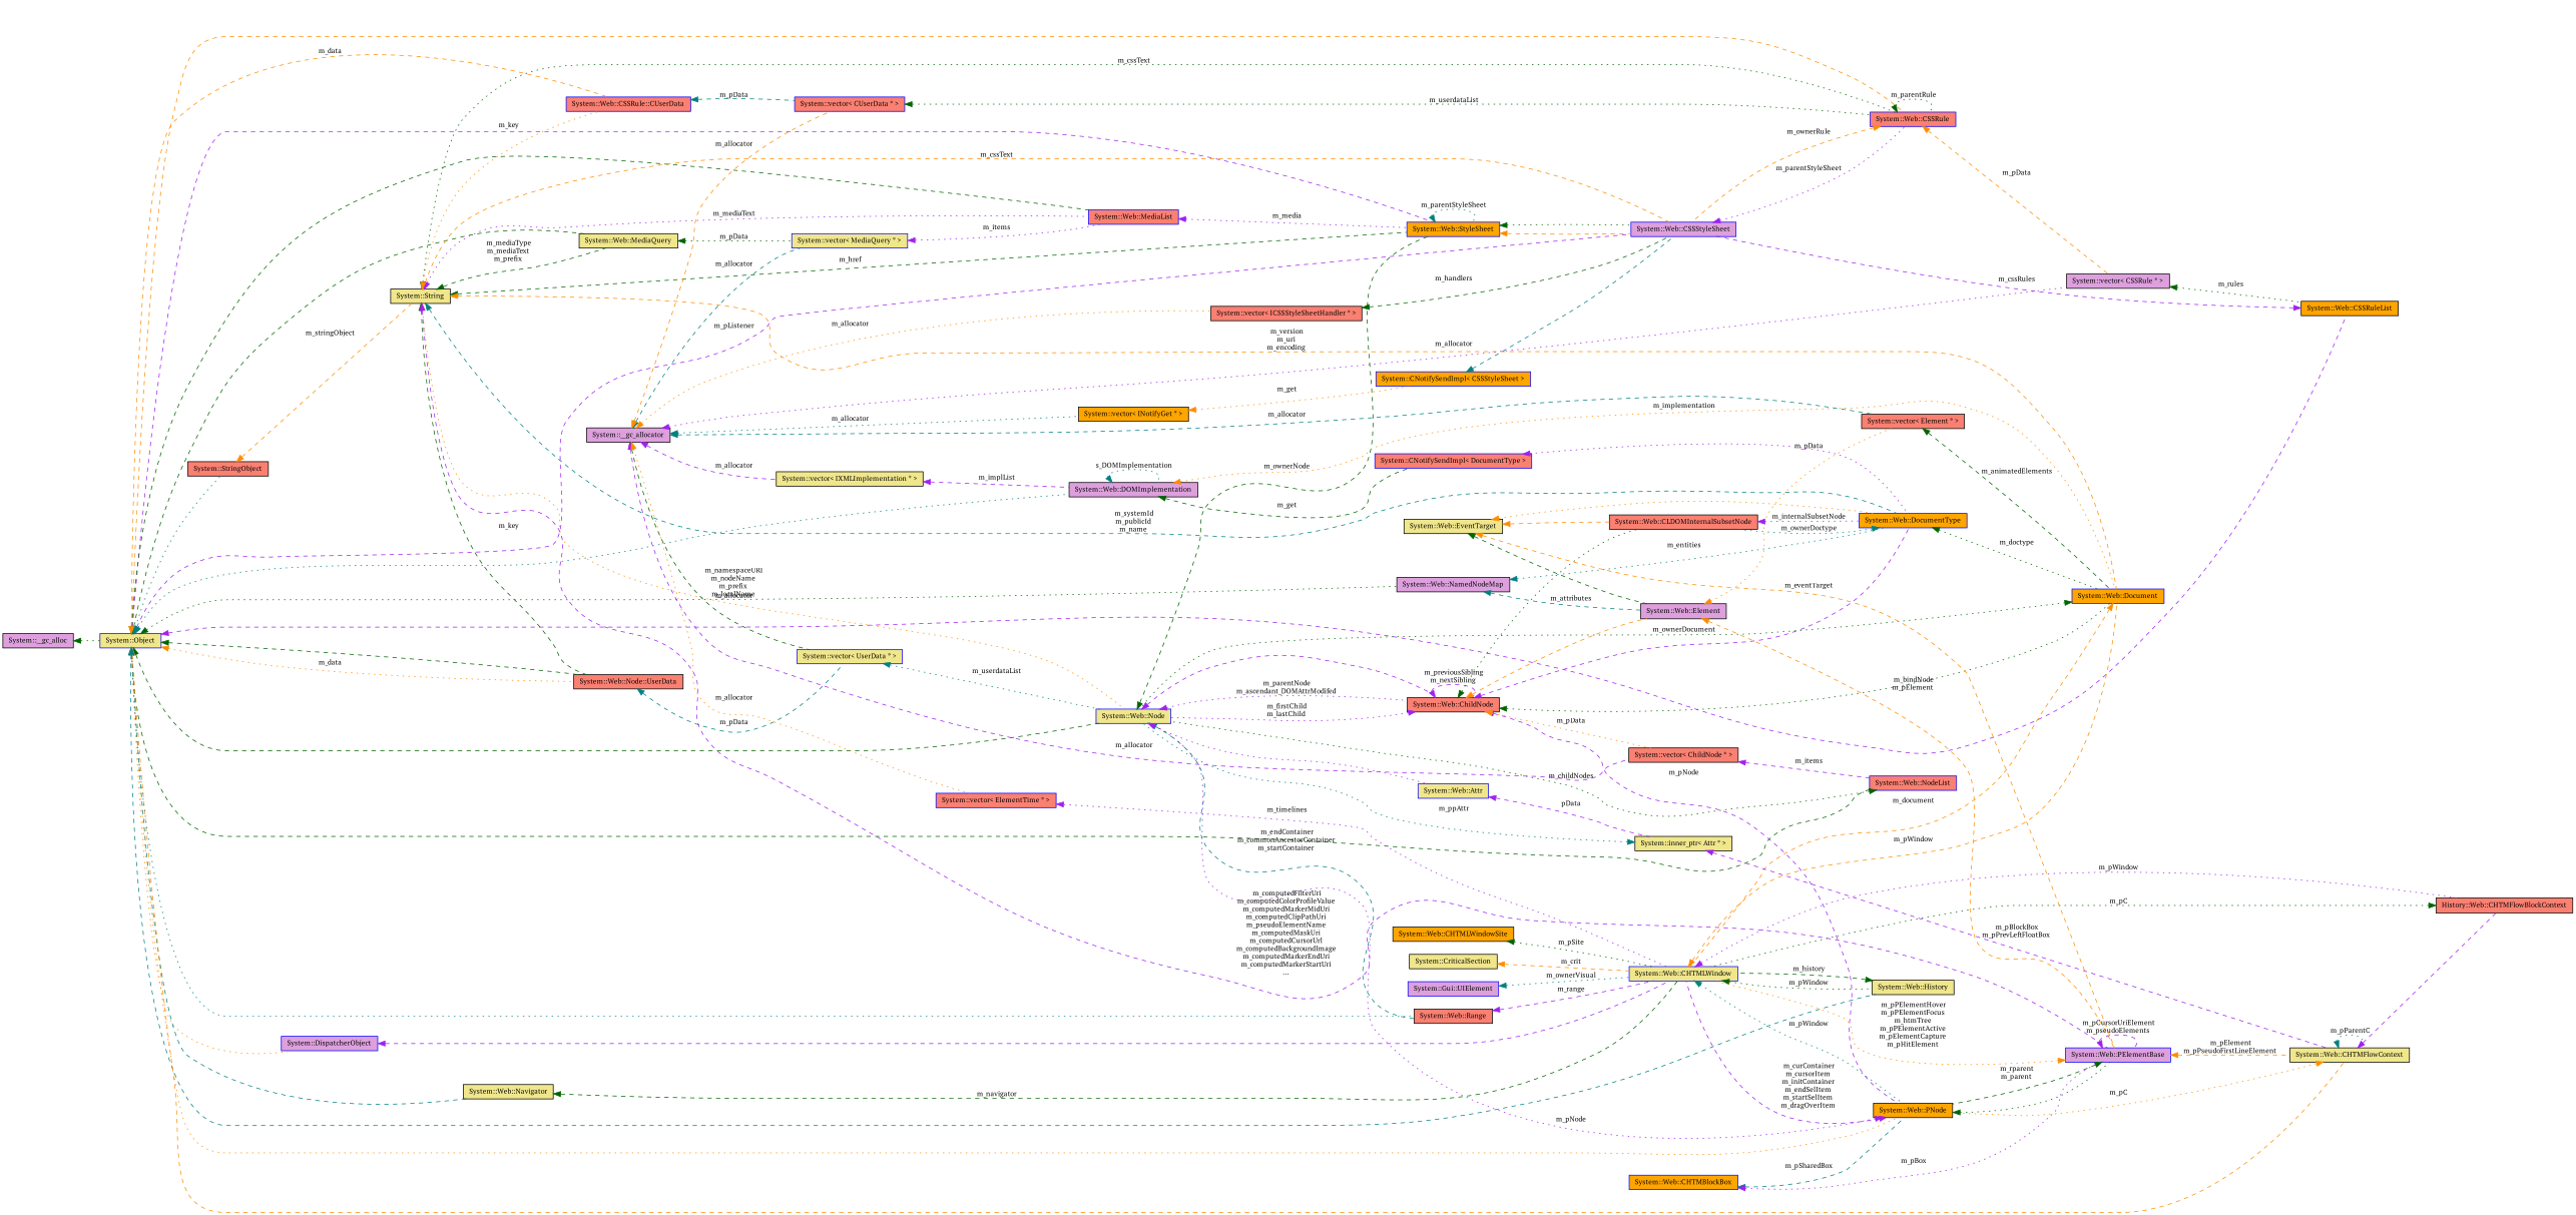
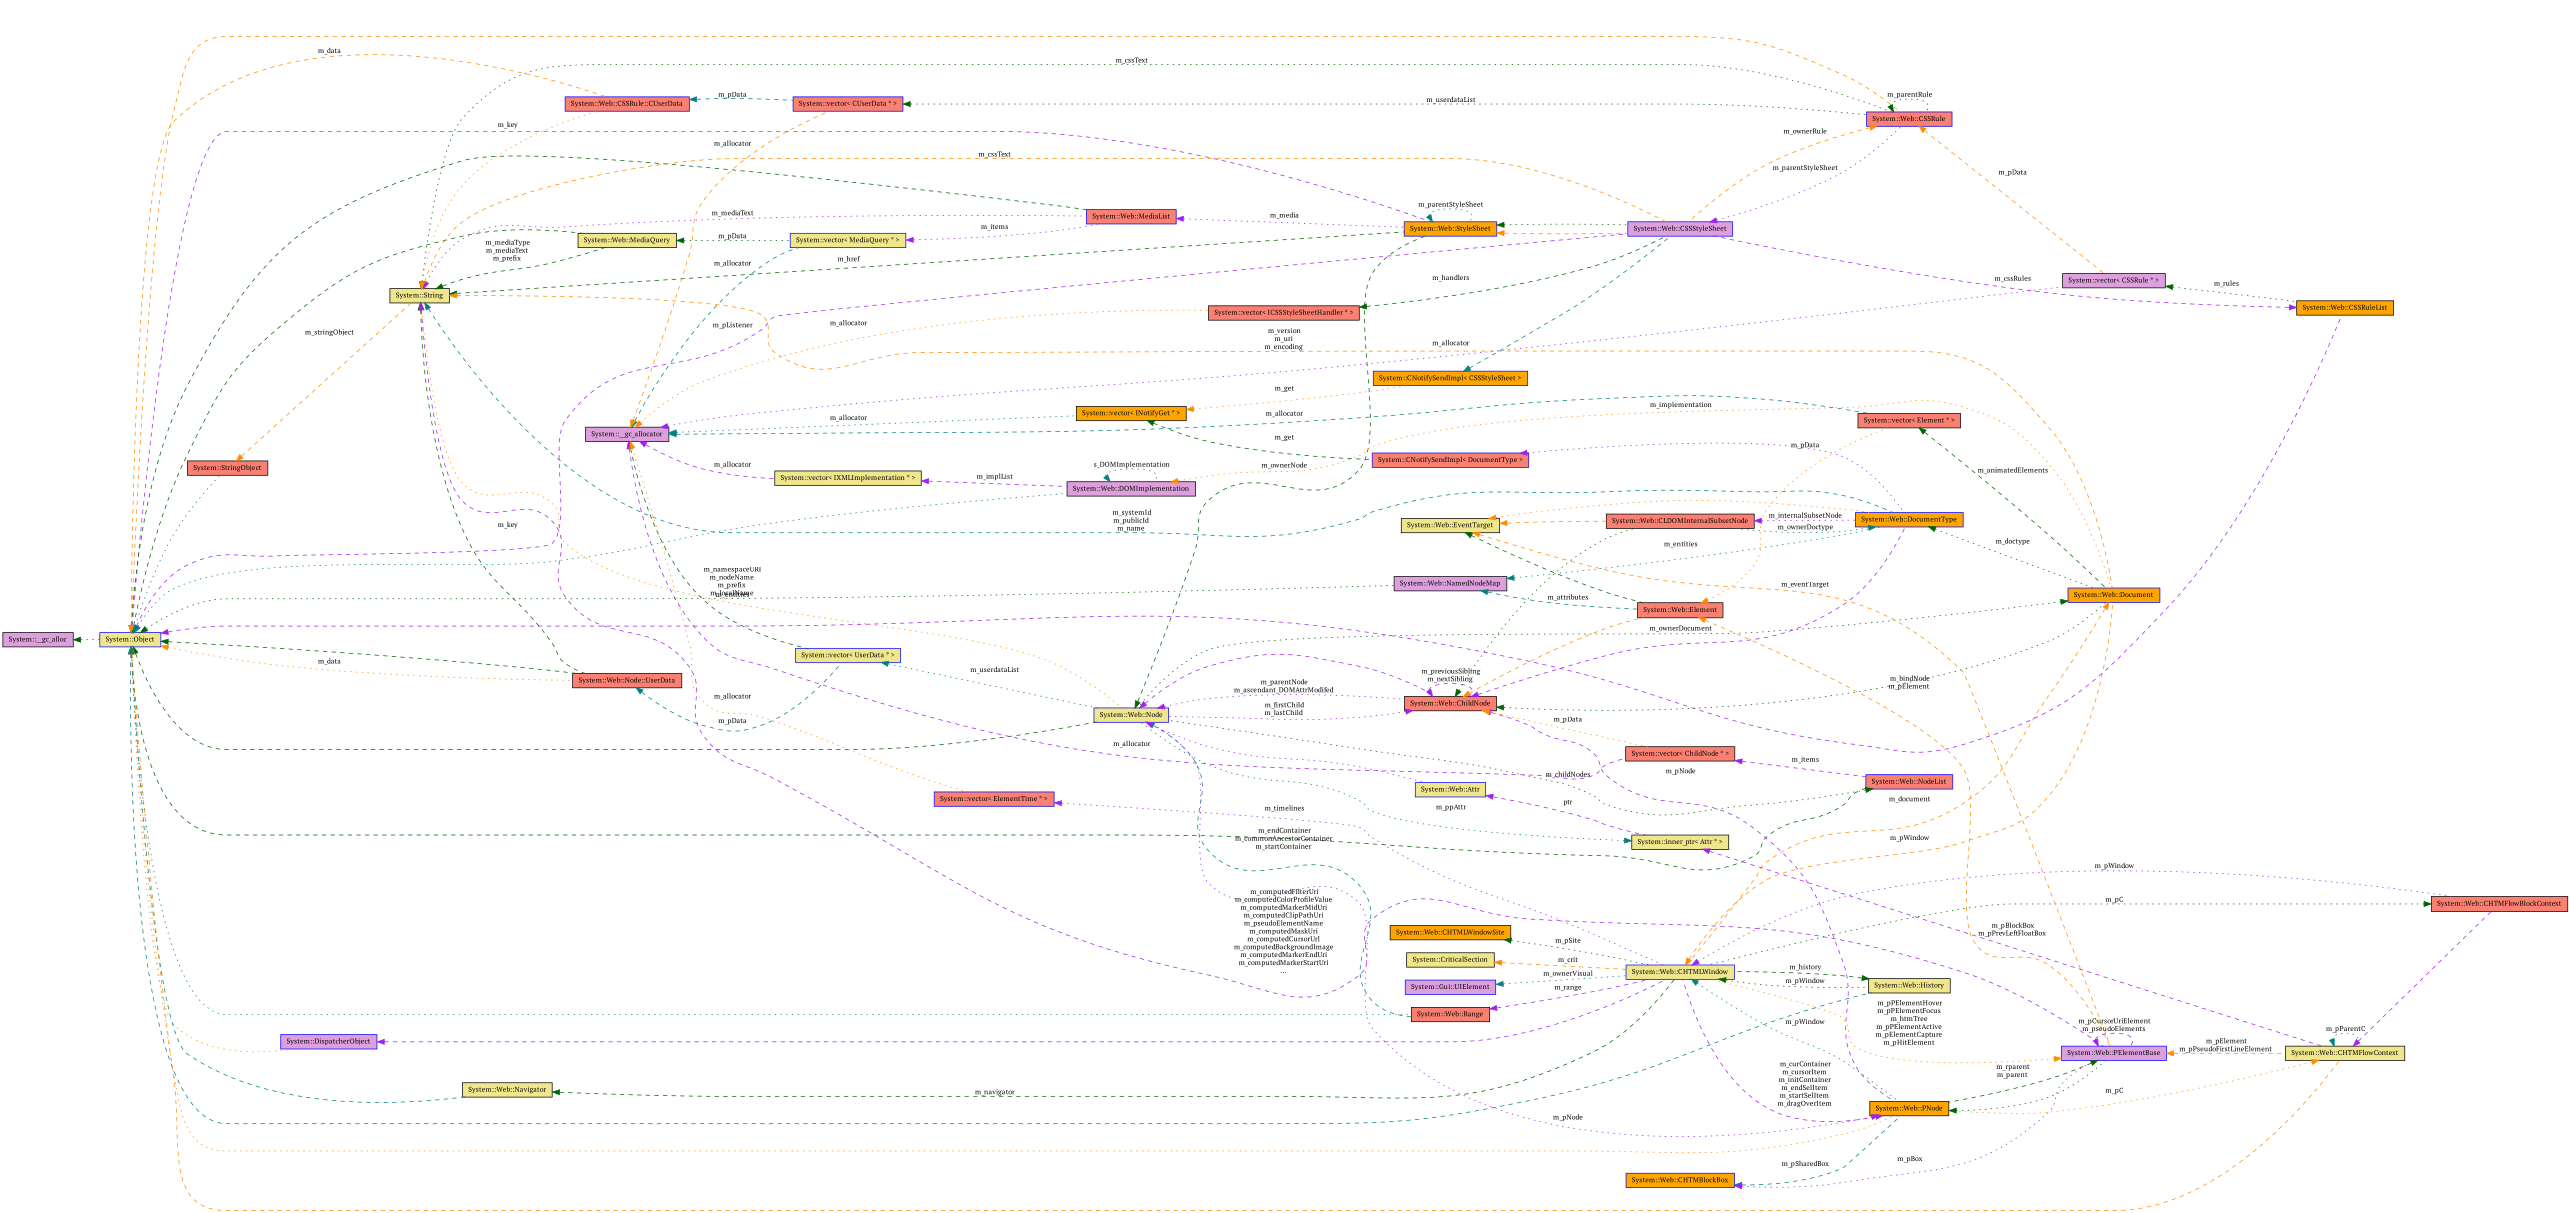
  digraph {
    fontname="PT Serif"
    rankdir=LR
    node [color=black fillcolor=salmon fontname="PT Serif" fontsize=10 shape=record style=filled]
    edge [color=purple dir=back fontname="PT Serif" fontsize=10 labelfontname=Helvetica labelfontsize=10 style=dashed]
    n1 [color=blue fillcolor=plum fontcolor=black height=0.2 label="System::Web::CSSStyleSheet" width=0.4]
    n2 [color=blue height=0.2 label="System::Web::CSSRule" width=0.4]
    n3 [fillcolor=plum height=0.2 label="System::vector\< CSSRule * \>" width=0.4]
    n4 [color=blue fillcolor=orange height=0.2 label="System::Web::StyleSheet" width=0.4]
    n5 [color=blue fillcolor=khaki height=0.2 label="System::Object" width=0.4]
    n6 [color=blue height=0.2 label="System::Web::MediaList" width=0.4]
    n7 [fillcolor=khaki height=0.2 label="System::Web::MediaQuery" width=0.4]
    n8 [height=0.2 label="System::StringObject" width=0.4]
    n9 [color=blue fillcolor=khaki height=0.2 label="System::Web::Node" width=0.4]
    n10 [color=blue height=0.2 label="System::Web::NodeList" width=0.4]
    n11 [fillcolor=plum height=0.2 label="System::Web::DOMImplementation" width=0.4]
    n12 [fillcolor=plum height=0.2 label="System::Web::NamedNodeMap" width=0.4]
    n13 [color=blue fillcolor=plum height=0.2 label="System::DispatcherObject" width=0.4]
    n14 [fillcolor=khaki height=0.2 label="System::Web::Navigator" width=0.4]
    n15 [fillcolor=khaki height=0.2 label="System::Web::History" width=0.4]
    n16 [fillcolor=khaki height=0.2 label="System::Web::CHTMFlowContext" width=0.4]
    n17 [fillcolor=orange height=0.2 label="System::Web::PNode" width=0.4]
    n18 [height=0.2 label="System::Web::Range" width=0.4]
    n19 [height=0.2 label="System::Web::Node::UserData" width=0.4]
    n20 [color=blue height=0.2 label="System::Web::CSSRule::CUserData" width=0.4]
    n21 [fillcolor=orange height=0.2 label="System::Web::CSSRuleList" width=0.4]
    n22 [color=blue fillcolor=khaki height=0.2 label="System::vector\< MediaQuery * \>" width=0.4]
    n23 [fillcolor=khaki height=0.2 label="System::String" width=0.4]
    n24 [height=0.2 label="System::Web::ChildNode" width=0.4]
    n25 [color=blue fillcolor=khaki height=0.2 label="System::Web::Attr" width=0.4]
    n26 [color=blue fillcolor=orange height=0.2 label="System::Web::Document" width=0.4]
    n27 [color=blue fillcolor=orange height=0.2 label="System::Web::DocumentType" width=0.4]
-   n28 [fillcolor=plum height=0.2 label="System::Web::Element" width=0.4]
+   n28 [height=0.2 label="System::Web::Element" width=0.4]
    n29 [color=blue fillcolor=khaki height=0.2 label="System::Web::CHTMLWindow" width=0.4]
-   n30 [height=0.2 label="History::Web::CHTMFlowBlockContext" width=0.4]
+   n30 [height=0.2 label="System::Web::CHTMFlowBlockContext" width=0.4]
    n31 [color=blue fillcolor=plum height=0.2 label="System::Web::PElementBase" width=0.4]
    n32 [color=blue fillcolor=khaki height=0.2 label="System::vector\< UserData * \>" width=0.4]
    n33 [color=blue height=0.2 label="System::vector\< CUserData * \>" width=0.4]
    n34 [fillcolor=plum height=0.2 label="System::__gc_alloc" width=0.4]
    n35 [fillcolor=plum height=0.2 label="System::__gc_allocator" width=0.4]
    n36 [height=0.2 label="System::vector\< ChildNode * \>" width=0.4]
    n37 [fillcolor=khaki height=0.2 label="System::vector\< IXMLImplementation * \>" width=0.4]
    n38 [fillcolor=orange height=0.2 label="System::vector\< INotifyGet * \>" width=0.4]
    n39 [height=0.2 label="System::vector\< Element * \>" width=0.4]
    n40 [color=blue height=0.2 label="System::vector\< ElementTime * \>" width=0.4]
    n41 [height=0.2 label="System::vector\< ICSSStyleSheetHandler * \>" width=0.4]
    n42 [color=blue height=0.2 label="System::CNotifySendImpl\< DocumentType \>" width=0.4]
    n43 [color=blue fillcolor=orange height=0.2 label="System::CNotifySendImpl\< CSSStyleSheet \>" width=0.4]
    n44 [height=0.2 label="System::Web::CLDOMInternalSubsetNode" width=0.4]
    n45 [fillcolor=khaki height=0.2 label="System::inner_ptr\< Attr * \>" width=0.4]
    n46 [fillcolor=khaki height=0.2 label="System::Web::EventTarget" width=0.4]
    n47 [fillcolor=orange height=0.2 label="System::Web::CHTMLWindowSite" width=0.4]
    n48 [fillcolor=khaki height=0.2 label="System::CriticalSection" width=0.4]
    n49 [color=blue fillcolor=plum height=0.2 label="System::Gui::UIElement" width=0.4]
    n50 [color=blue fillcolor=orange height=0.2 label="System::Web::CHTMBlockBox" width=0.4]
    n1 -> n2 [label=" m_parentStyleSheet" style=dotted]
    n2 -> n1 [color=darkorange label=" m_ownerRule"]
    n2 -> n2 [color=darkgreen label=" m_parentRule" style=dotted]
    n2 -> n3 [color=darkorange label=" m_pData"]
    n3 -> n21 [color=darkgreen label=" m_rules" style=dotted]
    n4 -> n1 [color=darkorange]
    n4 -> n1 [color=darkgreen style=dotted]
    n4 -> n4 [color=teal label=" m_parentStyleSheet" style=dotted]
    n5 -> n1 [label=" m_pListener"]
    n5 -> n2 [color=darkorange]
    n5 -> n4
    n5 -> n6 [color=darkgreen]
    n5 -> n7 [color=darkgreen]
    n5 -> n8 [color=teal style=dotted]
    n5 -> n9 [color=darkgreen]
    n5 -> n10 [color=darkgreen]
    n5 -> n11 [color=teal style=dotted]
    n5 -> n12 [color=darkgreen style=dotted]
    n5 -> n13 [color=darkorange style=dotted]
    n5 -> n14 [color=teal]
    n5 -> n15 [color=teal]
    n5 -> n16 [color=darkorange]
    n5 -> n17 [color=darkorange style=dotted]
    n5 -> n18 [color=teal style=dotted]
    n5 -> n19 [color=darkgreen]
    n5 -> n19 [color=darkorange label=" m_data" style=dotted]
    n5 -> n20 [color=darkorange label=" m_data"]
    n5 -> n21
    n6 -> n4 [label=" m_media" style=dotted]
    n7 -> n22 [color=darkgreen label=" m_pData" style=dotted]
    n8 -> n23 [color=darkorange label=" m_stringObject"]
    n9 -> n4 [color=darkgreen label=" m_ownerNode"]
    n9 -> n18 [color=teal label=" m_endContainer\nm_commonAncestorContainer\nm_startContainer"]
    n9 -> n24
    n9 -> n24 [label=" m_parentNode\nm_ascendant_DOMAttrModifed" style=dotted]
    n9 -> n25 [style=dotted]
    n10 -> n9 [color=darkgreen label=" m_childNodes" style=dotted]
    n11 -> n11 [color=teal label=" s_DOMImplementation" style=dotted]
    n11 -> n26 [color=darkorange label=" m_implementation" style=dotted]
    n12 -> n27 [color=teal label=" m_entities" style=dotted]
    n12 -> n28 [color=teal label=" m_attributes"]
    n13 -> n29
    n14 -> n29 [color=darkgreen label=" m_navigator"]
    n15 -> n29 [color=darkgreen label=" m_history"]
    n16 -> n16 [color=teal label=" m_pParentC" style=dotted]
    n16 -> n17 [color=darkorange label=" m_pC" style=dotted]
    n16 -> n30
    n17 -> n9 [label=" m_pNode" style=dotted]
    n17 -> n29 [label=" m_curContainer\nm_cursorItem\nm_initContainer\nm_endSelItem\nm_startSelItem\nm_dragOverItem"]
    n17 -> n31 [color=darkgreen style=dotted]
    n18 -> n29 [label=" m_range"]
    n19 -> n32 [color=teal label=" m_pData"]
    n20 -> n33 [color=teal label=" m_pData"]
    n21 -> n1 [label=" m_cssRules"]
    n22 -> n6 [label=" m_items" style=dotted]
    n23 -> n1 [color=darkorange label=" m_cssText"]
    n23 -> n2 [color=darkgreen label=" m_cssText" style=dotted]
    n23 -> n4 [color=darkgreen label=" m_href"]
    n23 -> n6 [label=" m_mediaText" style=dotted]
    n23 -> n7 [color=darkgreen label=" m_mediaType\nm_mediaText\nm_prefix"]
    n23 -> n9 [color=darkorange label=" m_namespaceURI\nm_nodeName\nm_prefix\nm_localName" style=dotted]
    n23 -> n19 [color=darkgreen label=" m_key"]
    n23 -> n20 [color=darkorange label=" m_key" style=dotted]
    n23 -> n26 [color=darkorange label=" m_version\nm_uri\nm_encoding"]
    n23 -> n27 [color=teal label=" m_systemId\nm_publicId\nm_name"]
    n23 -> n31 [label=" m_computedFilterUri\nm_computedColorProfileValue\nm_computedMarkerMidUri\nm_computedClipPathUri\nm_pseudoElementName\nm_computedMaskUri\nm_computedCursorUrl\nm_computedBackgroundImage\nm_computedMarkerEndUri\nm_computedMarkerStartUri\n..."]
    n24 -> n9 [label=" m_firstChild\nm_lastChild" style=dotted]
    n24 -> n17 [label=" m_pNode"]
    n24 -> n24 [label=" m_previousSibling\nm_nextSibling"]
    n24 -> n26 [color=darkgreen style=dotted]
    n24 -> n27
    n24 -> n28 [color=darkorange]
    n24 -> n36 [color=darkorange label=" m_pData" style=dotted]
    n24 -> n44 [color=darkgreen style=dotted]
-   n25 -> n45 [label=" pData"]
+   n25 -> n45 [label=" ptr"]
    n26 -> n9 [color=darkgreen label=" m_ownerDocument" style=dotted]
    n26 -> n29 [color=darkorange label=" m_document"]
    n27 -> n26 [color=darkgreen label=" m_doctype" style=dotted]
    n27 -> n44 [color=teal label=" m_ownerDoctype" style=dotted]
    n28 -> n31 [color=darkorange label=" m_bindNode\nm_pElement"]
    n28 -> n39 [color=darkorange label=" m_pData" style=dotted]
    n29 -> n15 [color=darkgreen label=" m_pWindow" style=dotted]
    n29 -> n17 [color=teal label=" m_pWindow" style=dotted]
    n29 -> n26 [color=darkorange label=" m_pWindow"]
    n29 -> n30 [label=" m_pWindow" style=dotted]
    n30 -> n29 [color=darkgreen label=" m_pC" style=dotted]
    n31 -> n16 [color=darkorange label=" m_pElement\nm_pPseudoFirstLineElement"]
    n31 -> n17 [color=darkgreen label=" m_rparent\nm_parent"]
    n31 -> n29 [color=darkorange label=" m_pPElementHover\nm_pPElementFocus\nm_htmTree\nm_pPElementActive\nm_pElementCapture\nm_pHitElement" style=dotted]
    n31 -> n31 [label=" m_pCursorUriElement\nm_pseudoElements"]
    n32 -> n9 [color=teal label=" m_userdataList" style=dotted]
    n33 -> n2 [color=darkgreen label=" m_userdataList" style=dotted]
    n34 -> n5 [color=darkgreen style=dotted]
    n35 -> n3 [label=" m_allocator" style=dotted]
    n35 -> n22 [color=teal label=" m_allocator"]
-   n35 -> n32 [color=darkgreen label=" m_allocator"]
+   n35 -> n32 [color=darkgreen label=" m_entities"]
    n35 -> n33 [color=darkorange label=" m_allocator"]
    n35 -> n36 [label=" m_allocator"]
    n35 -> n37 [label=" m_allocator"]
    n35 -> n38 [color=teal label=" m_allocator" style=dotted]
    n35 -> n39 [color=teal label=" m_allocator"]
    n35 -> n40 [color=darkorange label=" m_allocator" style=dotted]
    n35 -> n41 [color=darkorange label=" m_allocator" style=dotted]
    n36 -> n10 [label=" m_items"]
    n37 -> n11 [label=" m_implList"]
-   n11 -> n42 [color=darkgreen label=" m_get"]
+   n38 -> n42 [color=darkgreen label=" m_get"]
    n38 -> n43 [color=darkorange label=" m_get" style=dotted]
    n39 -> n26 [color=darkgreen label=" m_animatedElements"]
    n40 -> n29 [label=" m_timelines" style=dotted]
    n41 -> n1 [color=darkgreen label=" m_handlers"]
    n42 -> n27 [style=dotted]
    n43 -> n1 [color=teal]
    n44 -> n27 [label=" m_internalSubsetNode" style=dotted]
    n45 -> n9 [color=teal label=" m_ppAttr" style=dotted]
    n45 -> n16 [label=" m_pBlockBox\nm_pPrevLeftFloatBox"]
    n46 -> n27 [color=darkorange style=dotted]
    n46 -> n28 [color=darkgreen]
    n46 -> n31 [color=darkorange label=" m_eventTarget"]
    n46 -> n44 [color=darkorange]
    n47 -> n29 [color=darkgreen label=" m_pSite" style=dotted]
    n48 -> n29 [color=darkorange label=" m_crit"]
    n49 -> n29 [color=teal label=" m_ownerVisual" style=dotted]
    n50 -> n17 [color=teal label=" m_pSharedBox"]
    n50 -> n31 [label=" m_pBox" style=dotted]
  }
